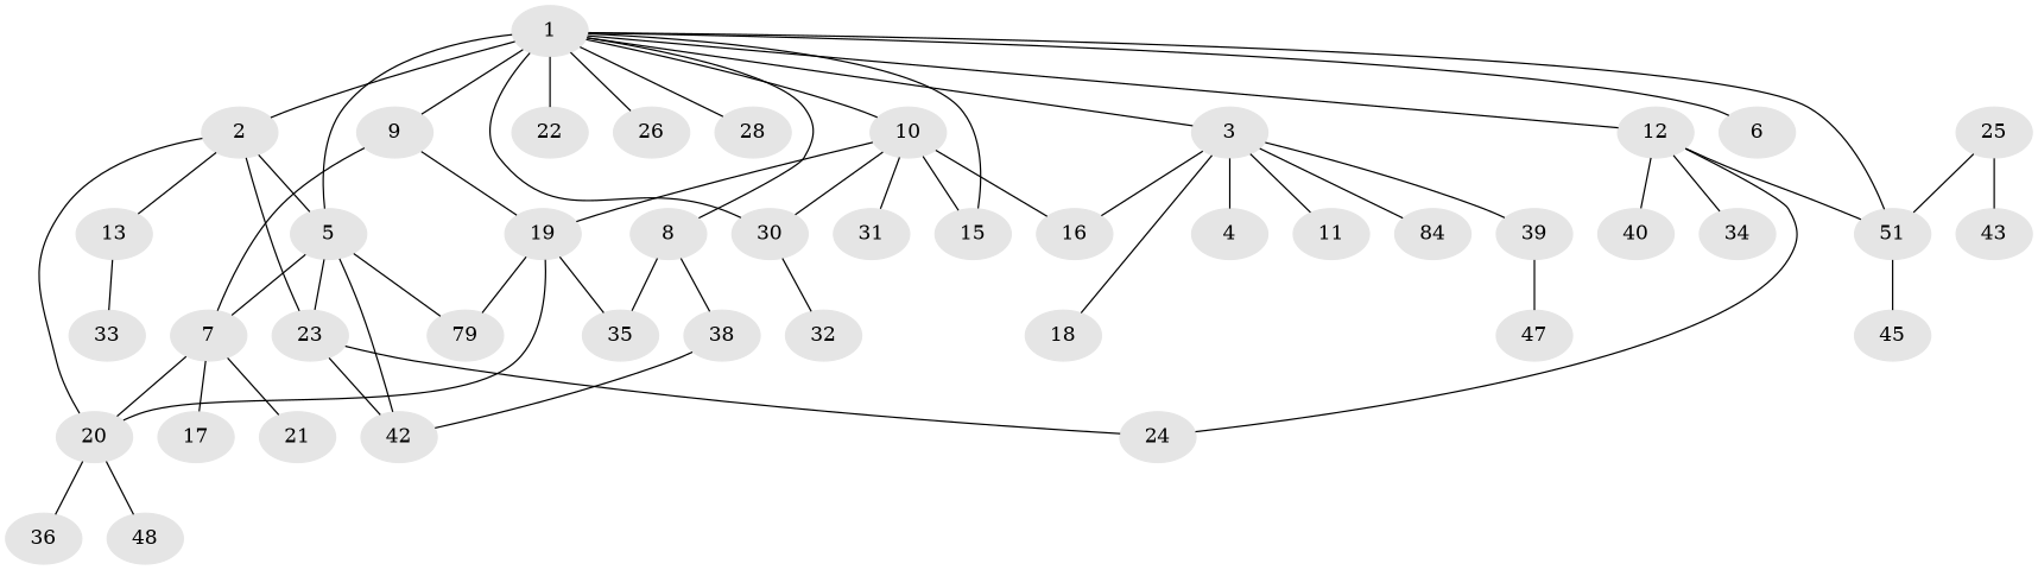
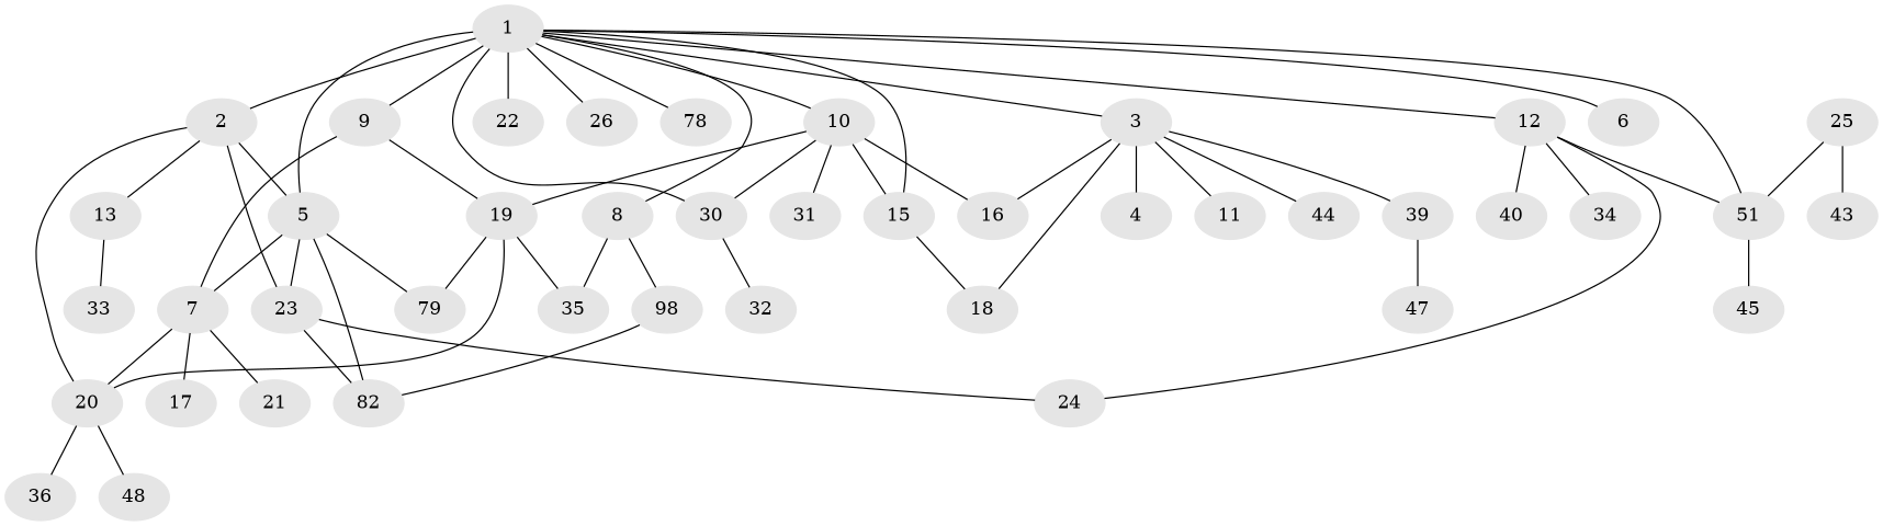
  graph {
    fontname="DejaVu Serif"
    node [color=gray90 fontname="DejaVu Serif" style=filled]
    edge [fontname="DejaVu Serif" weight=1.0]
    1
    2
    3
    5
    6
    8
    9
    10
    12
    15
    22
    26
-   28
+   28 [label=78]
    30
    n15 [label=51]
    13
    20
    23
    4
    11
    16
    18
    39
-   44 [label=84]
+   44
    7
    n26 [label=79]
-   42
+   42 [label=82]
    17
    21
    35
-   38
+   38 [label=98]
    19
    31
    24
    34
    40
    32
    45
    33
    36
    48
    47
    25
    43
    1 -- 2
    1 -- 3
    1 -- 5
    1 -- 6
    1 -- 8
    1 -- 9 [weight=6.0]
    1 -- 10
    1 -- 12
    1 -- 15
    1 -- 22
    1 -- 26
    1 -- 28
    1 -- 30
    1 -- n15
    2 -- 5
    2 -- 13
    2 -- 20
    2 -- 23
    3 -- 4
    3 -- 11
    3 -- 16
    3 -- 18
    3 -- 39
    3 -- 44
    5 -- 23
    5 -- 7
    5 -- n26
    5 -- 42
    8 -- 35
    8 -- 38
    9 -- 7
    9 -- 19
    10 -- 15
    10 -- 30
    10 -- 16
    10 -- 19
    10 -- 31 [weight=4.0]
    12 -- n15
    12 -- 24
    12 -- 34
    12 -- 40
+   15 -- 18
    30 -- 32
    n15 -- 45
    13 -- 33
    20 -- 36
    20 -- 48
    23 -- 42
    23 -- 24
    39 -- 47
    7 -- 20
    7 -- 17
    7 -- 21
    38 -- 42
    19 -- 20
    19 -- n26
    19 -- 35
    25 -- n15
    25 -- 43 [weight=3.0]
  }
